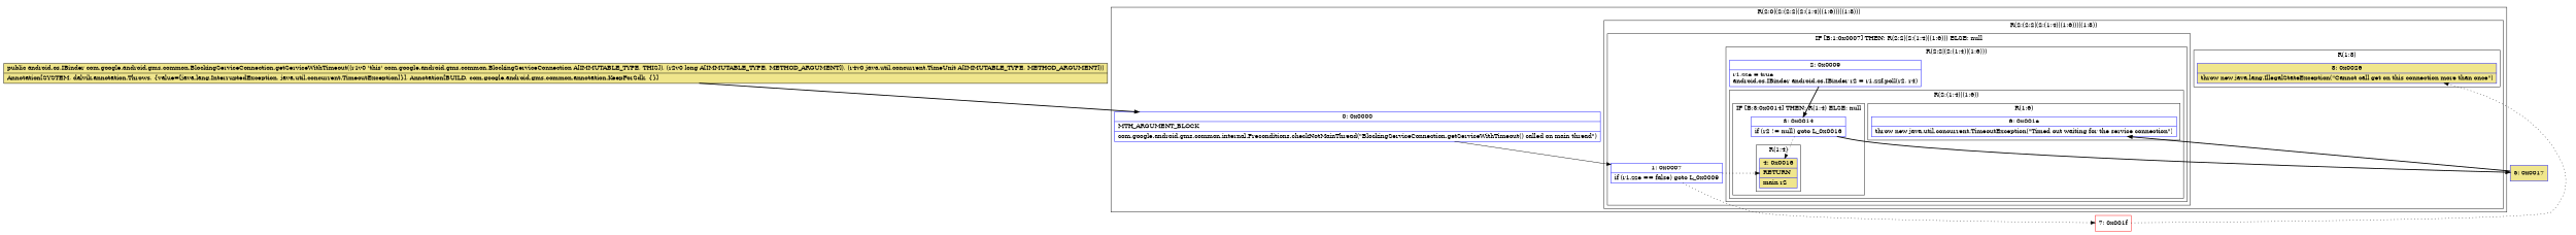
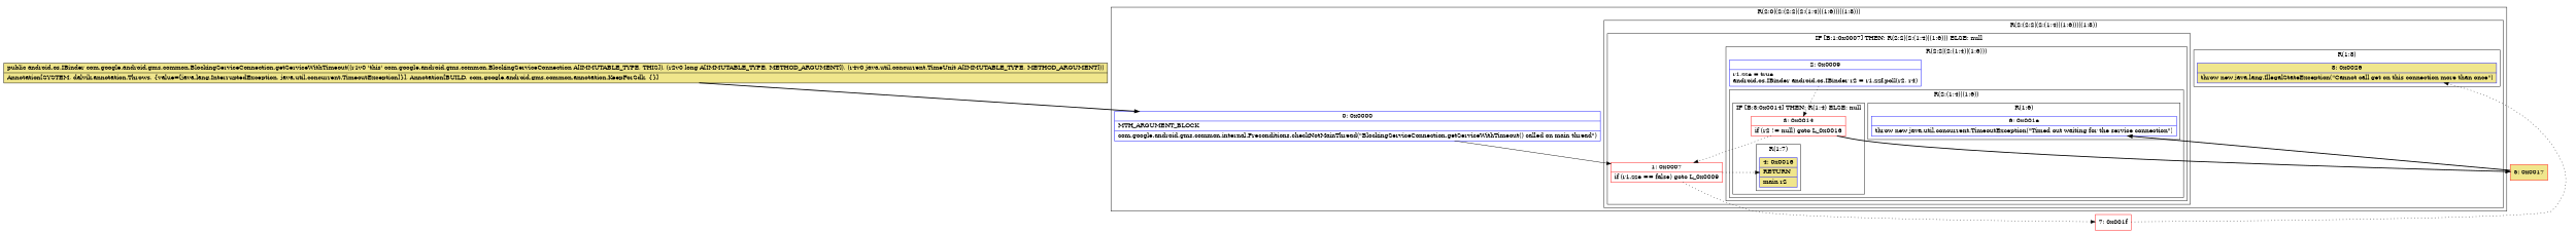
  digraph {
    node [color=blue fillcolor=white shape=record style=filled]
    edge [style=dotted]
    n1 [fillcolor=khaki label="{4\:\ 0x0016|RETURN\l|main r2\l}"]
-   n2 [label="{3\:\ 0x0014|if (r2 != null) goto L_0x0016\l}"]
+   n2 [color=red label="{3\:\ 0x0014|if (r2 != null) goto L_0x0016\l}"]
    n3 [label="{6\:\ 0x001e|throw new java.util.concurrent.TimeoutException(\"Timed out waiting for the service connection\")\l}"]
    n4 [label="{2\:\ 0x0009|r1.zze = true\landroid.os.IBinder android.os.IBinder r2 = r1.zzf.poll(r2, r4)\l}"]
-   n5 [label="{1\:\ 0x0007|if (r1.zze == false) goto L_0x0009\l}"]
+   n5 [color=red label="{1\:\ 0x0007|if (r1.zze == false) goto L_0x0009\l}"]
    n6 [fillcolor=khaki label="{8\:\ 0x0026|throw new java.lang.IllegalStateException(\"Cannot call get on this connection more than once\")\l}"]
    n7 [label="{0\:\ 0x0000|MTH_ARGUMENT_BLOCK\l|com.google.android.gms.common.internal.Preconditions.checkNotMainThread(\"BlockingServiceConnection.getServiceWithTimeout() called on main thread\")\l}"]
-   n8 [fillcolor=khaki label="{5\:\ 0x0017}"]
+   n8 [color=red fillcolor=khaki label="{5\:\ 0x0017}"]
    n9 [color=red label="{7\:\ 0x001f}"]
    n10 [fillcolor=khaki label="{public android.os.IBinder com.google.android.gms.common.BlockingServiceConnection.getServiceWithTimeout((r1v0 'this' com.google.android.gms.common.BlockingServiceConnection A[IMMUTABLE_TYPE, THIS]), (r2v0 long A[IMMUTABLE_TYPE, METHOD_ARGUMENT]), (r4v0 java.util.concurrent.TimeUnit A[IMMUTABLE_TYPE, METHOD_ARGUMENT]))  | Annotation[SYSTEM, dalvik.annotation.Throws, \{value=[java.lang.InterruptedException, java.util.concurrent.TimeoutException]\}], Annotation[BUILD, com.google.android.gms.common.annotation.KeepForSdk, \{\}]\l}" color=""]
    subgraph cluster_1 {
      label="R(2:0|(2:(2:2|(2:(1:4)|(1:6)))|(1:8)))"
      n7
      subgraph cluster_2 {
        label="R(2:(2:2|(2:(1:4)|(1:6)))|(1:8))"
        subgraph cluster_3 {
          label="IF [B:1:0x0007] THEN: R(2:2|(2:(1:4)|(1:6))) ELSE: null"
          n5
          subgraph cluster_4 {
            label="R(2:2|(2:(1:4)|(1:6)))"
            n4
            subgraph cluster_5 {
              label="R(2:(1:4)|(1:6))"
              subgraph cluster_6 {
                label="IF [B:3:0x0014] THEN: R(1:4) ELSE: null"
                n2
                subgraph cluster_7 {
-                 label="R(1:4)"
+                 label="R(1:7)"
                  n1
                }
              }
              subgraph cluster_8 {
                label="R(1:6)"
                n3
              }
            }
          }
        }
        subgraph cluster_9 {
          label="R(1:8)"
          n6
        }
      }
    }
-   n2 -> n1
+   n2 -> n5
    n2 -> n8 [style=bold]
-   n4 -> n2 [style=bold]
+   n4 -> n2
    n5 -> n1
    n5 -> n9
    n7 -> n5 [style=solid]
    n8 -> n3 [style=bold]
    n9 -> n6
    n10 -> n7 [style=bold]
  }
